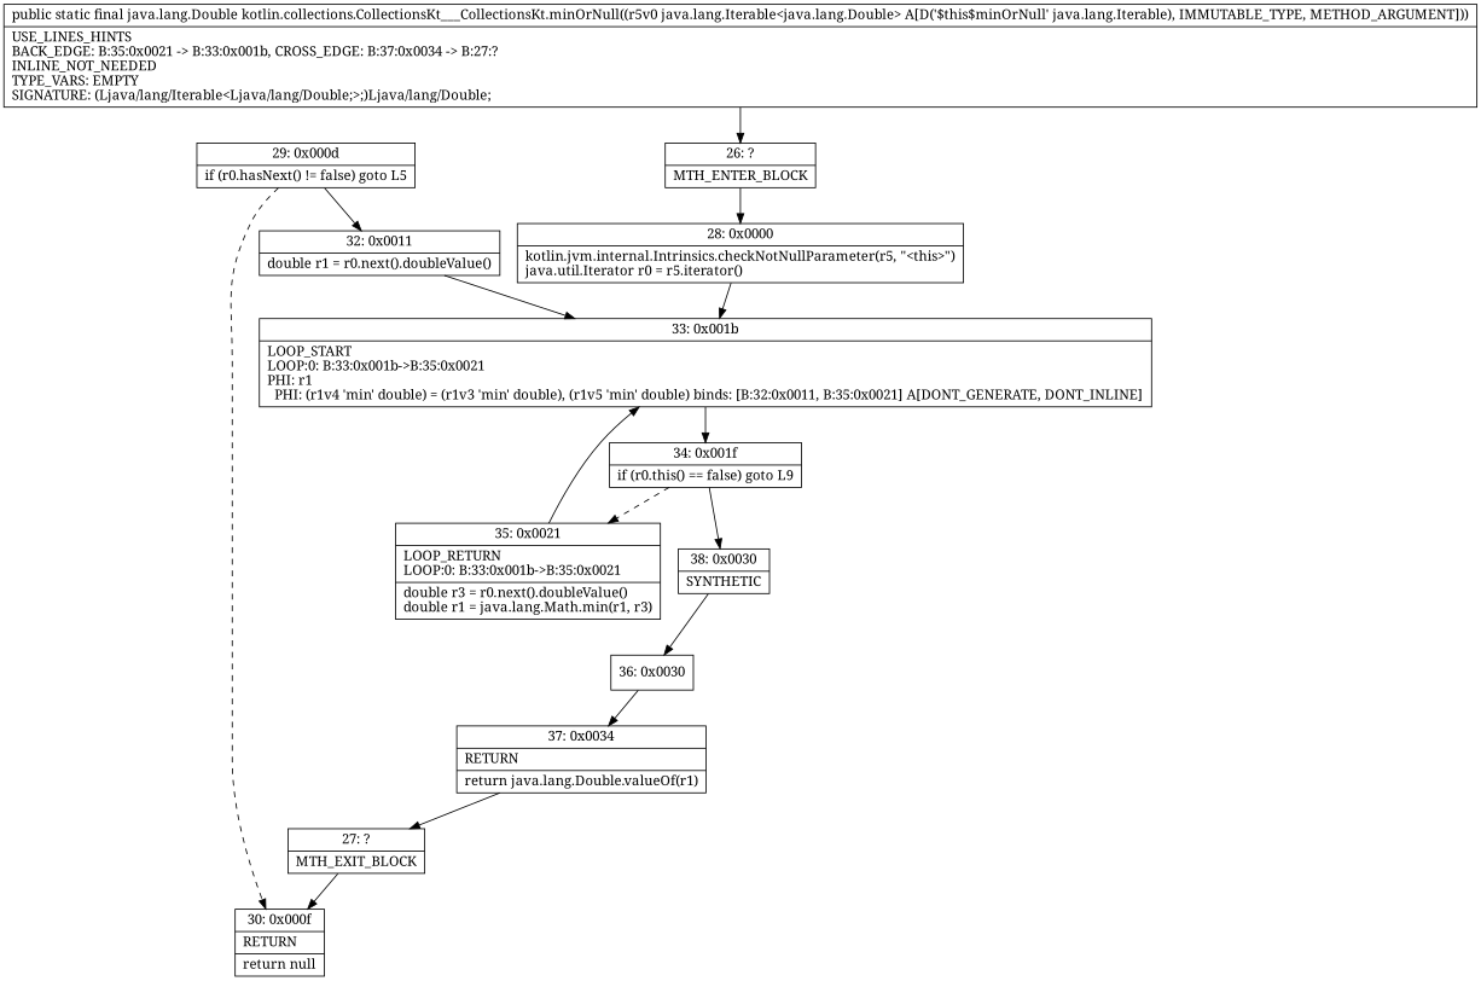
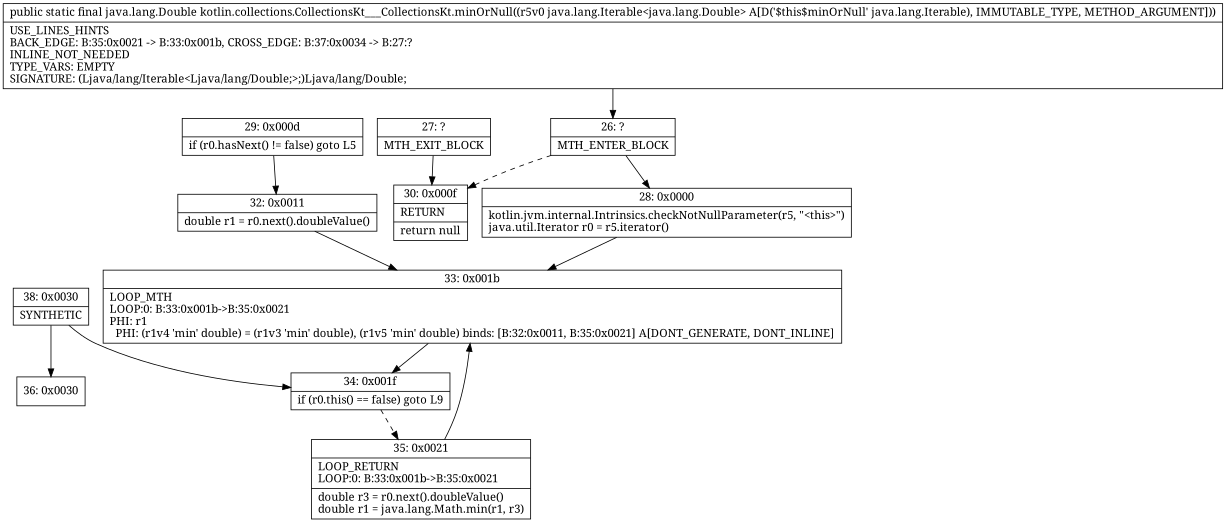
  digraph {
    fontname="Noto Serif"
    node [fontname="Noto Serif" shape=record]
    edge [fontname="Noto Serif"]
    n1 [label="{26\:\ ?|MTH_ENTER_BLOCK\l}"]
    n2 [label="{28\:\ 0x0000|kotlin.jvm.internal.Intrinsics.checkNotNullParameter(r5, \"\<this\>\")\ljava.util.Iterator r0 = r5.iterator()\l}"]
-   n3 [label="{33\:\ 0x001b|LOOP_START\lLOOP:0: B:33:0x001b\-\>B:35:0x0021\lPHI: r1 \l  PHI: (r1v4 'min' double) = (r1v3 'min' double), (r1v5 'min' double) binds: [B:32:0x0011, B:35:0x0021] A[DONT_GENERATE, DONT_INLINE]\l}"]
+   n3 [label="{33\:\ 0x001b|LOOP_MTH\lLOOP:0: B:33:0x001b\-\>B:35:0x0021\lPHI: r1 \l  PHI: (r1v4 'min' double) = (r1v3 'min' double), (r1v5 'min' double) binds: [B:32:0x0011, B:35:0x0021] A[DONT_GENERATE, DONT_INLINE]\l}"]
    n4 [label="{29\:\ 0x000d|if (r0.hasNext() != false) goto L5\l}"]
    n5 [label="{30\:\ 0x000f|RETURN\l|return null\l}"]
    n6 [label="{32\:\ 0x0011|double r1 = r0.next().doubleValue()\l}"]
    n7 [label="{27\:\ ?|MTH_EXIT_BLOCK\l}"]
    n8 [label="{34\:\ 0x001f|if (r0.this() == false) goto L9\l}"]
    n9 [label="{35\:\ 0x0021|LOOP_RETURN\lLOOP:0: B:33:0x001b\-\>B:35:0x0021\l|double r3 = r0.next().doubleValue()\ldouble r1 = java.lang.Math.min(r1, r3)\l}"]
    n10 [label="{38\:\ 0x0030|SYNTHETIC\l}"]
    n11 [label="{36\:\ 0x0030}"]
-   n12 [label="{37\:\ 0x0034|RETURN\l|return java.lang.Double.valueOf(r1)\l}"]
    n13 [label="{public static final java.lang.Double kotlin.collections.CollectionsKt___CollectionsKt.minOrNull((r5v0 java.lang.Iterable\<java.lang.Double\> A[D('$this$minOrNull' java.lang.Iterable), IMMUTABLE_TYPE, METHOD_ARGUMENT]))  | USE_LINES_HINTS\lBACK_EDGE: B:35:0x0021 \-\> B:33:0x001b, CROSS_EDGE: B:37:0x0034 \-\> B:27:?\lINLINE_NOT_NEEDED\lTYPE_VARS: EMPTY\lSIGNATURE: (Ljava\/lang\/Iterable\<Ljava\/lang\/Double;\>;)Ljava\/lang\/Double;\l}"]
    n1 -> n2
    n2 -> n3
    n3 -> n8
-   n4 -> n5 [style=dashed]
+   n1 -> n5 [style=dashed]
    n4 -> n6
    n6 -> n3
    n7 -> n5
    n8 -> n9 [style=dashed]
-   n8 -> n10
+   n10 -> n8
    n9 -> n3
    n10 -> n11
-   n11 -> n12
-   n12 -> n7
    n13 -> n1
  }
